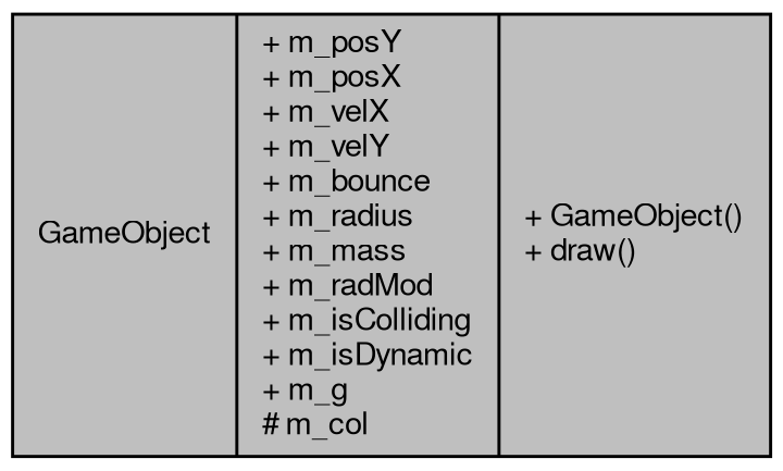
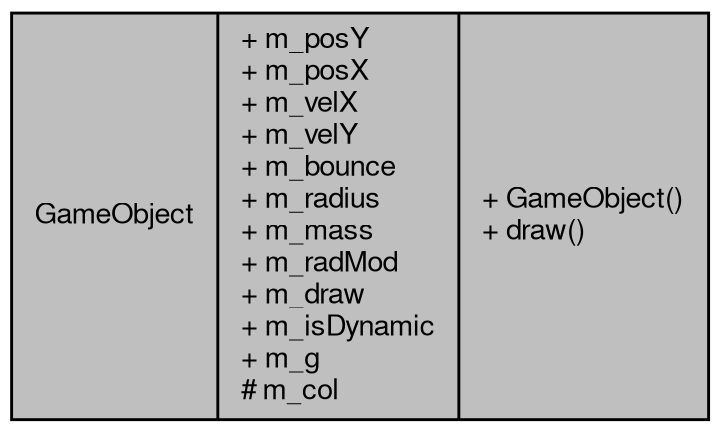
  digraph {
    rankdir=LR
-   n1 [color=black fillcolor=grey75 fontcolor=black fontname=FreeSans fontsize=10 height=0.2 label="{GameObject\n|+ m_posY\l+ m_posX\l+ m_velX\l+ m_velY\l+ m_bounce\l+ m_radius\l+ m_mass\l+ m_radMod\l+ m_isColliding\l+ m_isDynamic\l+ m_g\l# m_col\l|+ GameObject()\l+ draw()\l}" shape=record style=filled width=0.4]
+   n1 [color=black fillcolor=grey75 fontcolor=black fontname=FreeSans fontsize=10 height=0.2 label="{GameObject\n|+ m_posY\l+ m_posX\l+ m_velX\l+ m_velY\l+ m_bounce\l+ m_radius\l+ m_mass\l+ m_radMod\l+ m_draw\l+ m_isDynamic\l+ m_g\l# m_col\l|+ GameObject()\l+ draw()\l}" shape=record style=filled width=0.4]
  }
